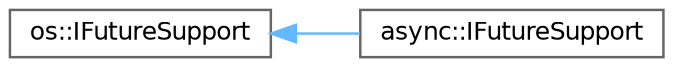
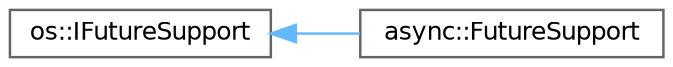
  digraph {
    rankdir=LR
    node [color=grey40 fillcolor=white fontname=Helvetica fontsize=10 shape=box style=filled]
    n1 [height=0.2 label="os::IFutureSupport" width=0.4]
-   n2 [height=0.2 label="async::IFutureSupport" width=0.4]
+   n2 [height=0.2 label="async::FutureSupport" width=0.4]
    n1 -> n2 [color=steelblue1 dir=back fontname=Helvetica fontsize=10 labelfontname=Helvetica labelfontsize=10 style=solid]
  }
